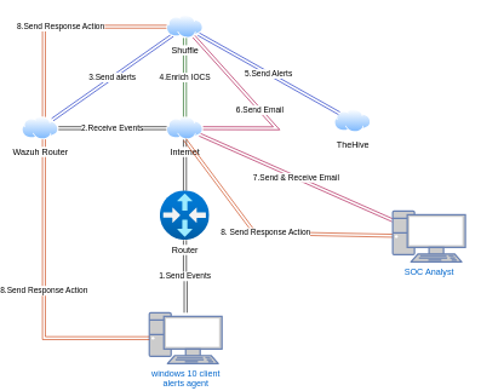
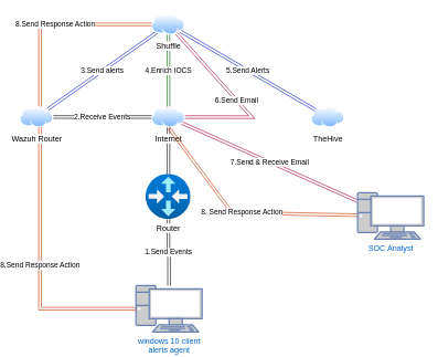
  <mxCell id="0" />
  <mxCell id="1" parent="0" />
  <mxCell id="2" value="1.Send Events" style="edgeStyle=orthogonalEdgeStyle;rounded=0;orthogonalLoop=1;jettySize=auto;html=1;startArrow=classic;startFill=1;shape=link;" edge="1" parent="1" source="3" target="4"><mxGeometry relative="1" as="geometry" /></mxCell>
  <mxCell id="3" value="windows 10 client&lt;div&gt;alerts agent&lt;/div&gt;" style="fontColor=#0066CC;verticalAlign=top;verticalLabelPosition=bottom;labelPosition=center;align=center;html=1;outlineConnect=0;fillColor=#CCCCCC;strokeColor=#6881B3;gradientColor=none;gradientDirection=north;strokeWidth=2;shape=mxgraph.networks.pc;" vertex="1" parent="1"><mxGeometry x="195" y="430" width="100" height="70" as="geometry" /></mxCell>
  <mxCell id="4" value="Router" style="image;aspect=fixed;html=1;points=[];align=center;fontSize=12;image=img/lib/azure2/networking/Virtual_Router.svg;" vertex="1" parent="1"><mxGeometry x="210" y="262" width="68" height="68" as="geometry" /></mxCell>
  <mxCell id="5" style="edgeStyle=orthogonalEdgeStyle;rounded=0;orthogonalLoop=1;jettySize=auto;html=1;shape=link;" edge="1" parent="1" source="8" target="4"><mxGeometry relative="1" as="geometry" /></mxCell>
  <mxCell id="6" value="2.Receive Events" style="edgeStyle=orthogonalEdgeStyle;rounded=0;orthogonalLoop=1;jettySize=auto;html=1;shape=link;" edge="1" parent="1" source="8" target="12"><mxGeometry relative="1" as="geometry" /></mxCell>
  <mxCell id="7" value="7.Send &amp;amp; Receive Email" style="rounded=0;orthogonalLoop=1;jettySize=auto;html=1;shape=link;fillColor=#d80073;strokeColor=#A50040;" edge="1" parent="1" source="8" target="19"><mxGeometry relative="1" as="geometry" /></mxCell>
  <mxCell id="8" value="Internet" style="image;aspect=fixed;perimeter=ellipsePerimeter;html=1;align=center;shadow=0;dashed=0;spacingTop=3;image=img/lib/active_directory/internet_cloud.svg;" vertex="1" parent="1"><mxGeometry x="219" y="160" width="50" height="31.5" as="geometry" /></mxCell>
  <mxCell id="9" value="3.Send alerts" style="rounded=0;orthogonalLoop=1;jettySize=auto;html=1;shape=link;fillColor=#0050ef;strokeColor=#001DBC;" edge="1" parent="1" source="12" target="17"><mxGeometry x="0.001" relative="1" as="geometry"><mxPoint x="40" y="90" as="targetPoint" /><mxPoint as="offset" /></mxGeometry></mxCell>
  <mxCell id="10" value="8.Send Response Action" style="edgeStyle=orthogonalEdgeStyle;rounded=0;orthogonalLoop=1;jettySize=auto;html=1;shape=link;fillColor=#fa6800;strokeColor=#C73500;" edge="1" parent="1" source="12" target="17"><mxGeometry relative="1" as="geometry"><mxPoint x="45" y="30" as="targetPoint" /><Array as="points"><mxPoint x="50" y="36" /></Array></mxGeometry></mxCell>
  <mxCell id="11" value="&lt;span style=&quot;color: rgb(0, 0, 0); font-family: Helvetica; font-size: 11px; font-style: normal; font-variant-ligatures: normal; font-variant-caps: normal; font-weight: 400; letter-spacing: normal; orphans: 2; text-align: center; text-indent: 0px; text-transform: none; widows: 2; word-spacing: 0px; -webkit-text-stroke-width: 0px; white-space: nowrap; background-color: rgb(255, 255, 255); text-decoration-thickness: initial; text-decoration-style: initial; text-decoration-color: initial; display: inline !important; float: none;&quot;&gt;8.Send Response Action&lt;/span&gt;" style="edgeStyle=orthogonalEdgeStyle;rounded=0;orthogonalLoop=1;jettySize=auto;html=1;shape=link;fillColor=#fa6800;strokeColor=#C73500;" edge="1" parent="1" source="12" target="3"><mxGeometry relative="1" as="geometry"><Array as="points"><mxPoint x="50" y="465" /></Array></mxGeometry></mxCell>
  <mxCell id="12" value="Wazuh Router" style="image;aspect=fixed;perimeter=ellipsePerimeter;html=1;align=center;shadow=0;dashed=0;spacingTop=3;image=img/lib/active_directory/internet_cloud.svg;" vertex="1" parent="1"><mxGeometry x="20" y="160" width="50" height="31.5" as="geometry" /></mxCell>
- <mxCell id="13" value="TheHive" style="image;aspect=fixed;perimeter=ellipsePerimeter;html=1;align=center;shadow=0;dashed=0;spacingTop=3;image=img/lib/active_directory/internet_cloud.svg;" vertex="1" parent="1"><mxGeometry x="450" y="150" width="50" height="31.5" as="geometry" /></mxCell>
+ <mxCell id="13" value="TheHive" style="image;aspect=fixed;perimeter=ellipsePerimeter;html=1;align=center;shadow=0;dashed=0;spacingTop=3;image=img/lib/active_directory/internet_cloud.svg;" vertex="1" parent="1"><mxGeometry x="460" y="160" width="50" height="31.5" as="geometry" /></mxCell>
  <mxCell id="14" value="4.Enrich IOCS" style="edgeStyle=orthogonalEdgeStyle;rounded=0;orthogonalLoop=1;jettySize=auto;html=1;shape=link;fillColor=#008a00;strokeColor=#005700;" edge="1" parent="1" source="17" target="8"><mxGeometry relative="1" as="geometry" /></mxCell>
  <mxCell id="15" value="5.Send Alerts" style="rounded=0;orthogonalLoop=1;jettySize=auto;html=1;fillColor=#0050ef;strokeColor=#001DBC;shape=link;" edge="1" parent="1" source="17" target="13"><mxGeometry relative="1" as="geometry" /></mxCell>
  <mxCell id="16" value="6.Send Email" style="rounded=0;orthogonalLoop=1;jettySize=auto;html=1;fillColor=#d80073;strokeColor=#A50040;shape=link;" edge="1" parent="1" source="17" target="8"><mxGeometry relative="1" as="geometry"><Array as="points"><mxPoint x="370" y="176" /></Array></mxGeometry></mxCell>
  <mxCell id="17" value="Shuffle" style="image;aspect=fixed;perimeter=ellipsePerimeter;html=1;align=center;shadow=0;dashed=0;spacingTop=3;image=img/lib/active_directory/internet_cloud.svg;" vertex="1" parent="1"><mxGeometry x="219" y="20" width="50" height="31.5" as="geometry" /></mxCell>
  <mxCell id="18" value="8. Send Response Action" style="rounded=0;orthogonalLoop=1;jettySize=auto;html=1;entryX=0.5;entryY=1;entryDx=0;entryDy=0;shape=link;fillColor=#fa6800;strokeColor=#C73500;" edge="1" parent="1" source="19" target="8"><mxGeometry relative="1" as="geometry"><Array as="points"><mxPoint x="340" y="320" /></Array></mxGeometry></mxCell>
  <mxCell id="19" value="SOC Analyst" style="fontColor=#0066CC;verticalAlign=top;verticalLabelPosition=bottom;labelPosition=center;align=center;html=1;outlineConnect=0;fillColor=#CCCCCC;strokeColor=#6881B3;gradientColor=none;gradientDirection=north;strokeWidth=2;shape=mxgraph.networks.pc;" vertex="1" parent="1"><mxGeometry x="530" y="290" width="100" height="70" as="geometry" /></mxCell>
